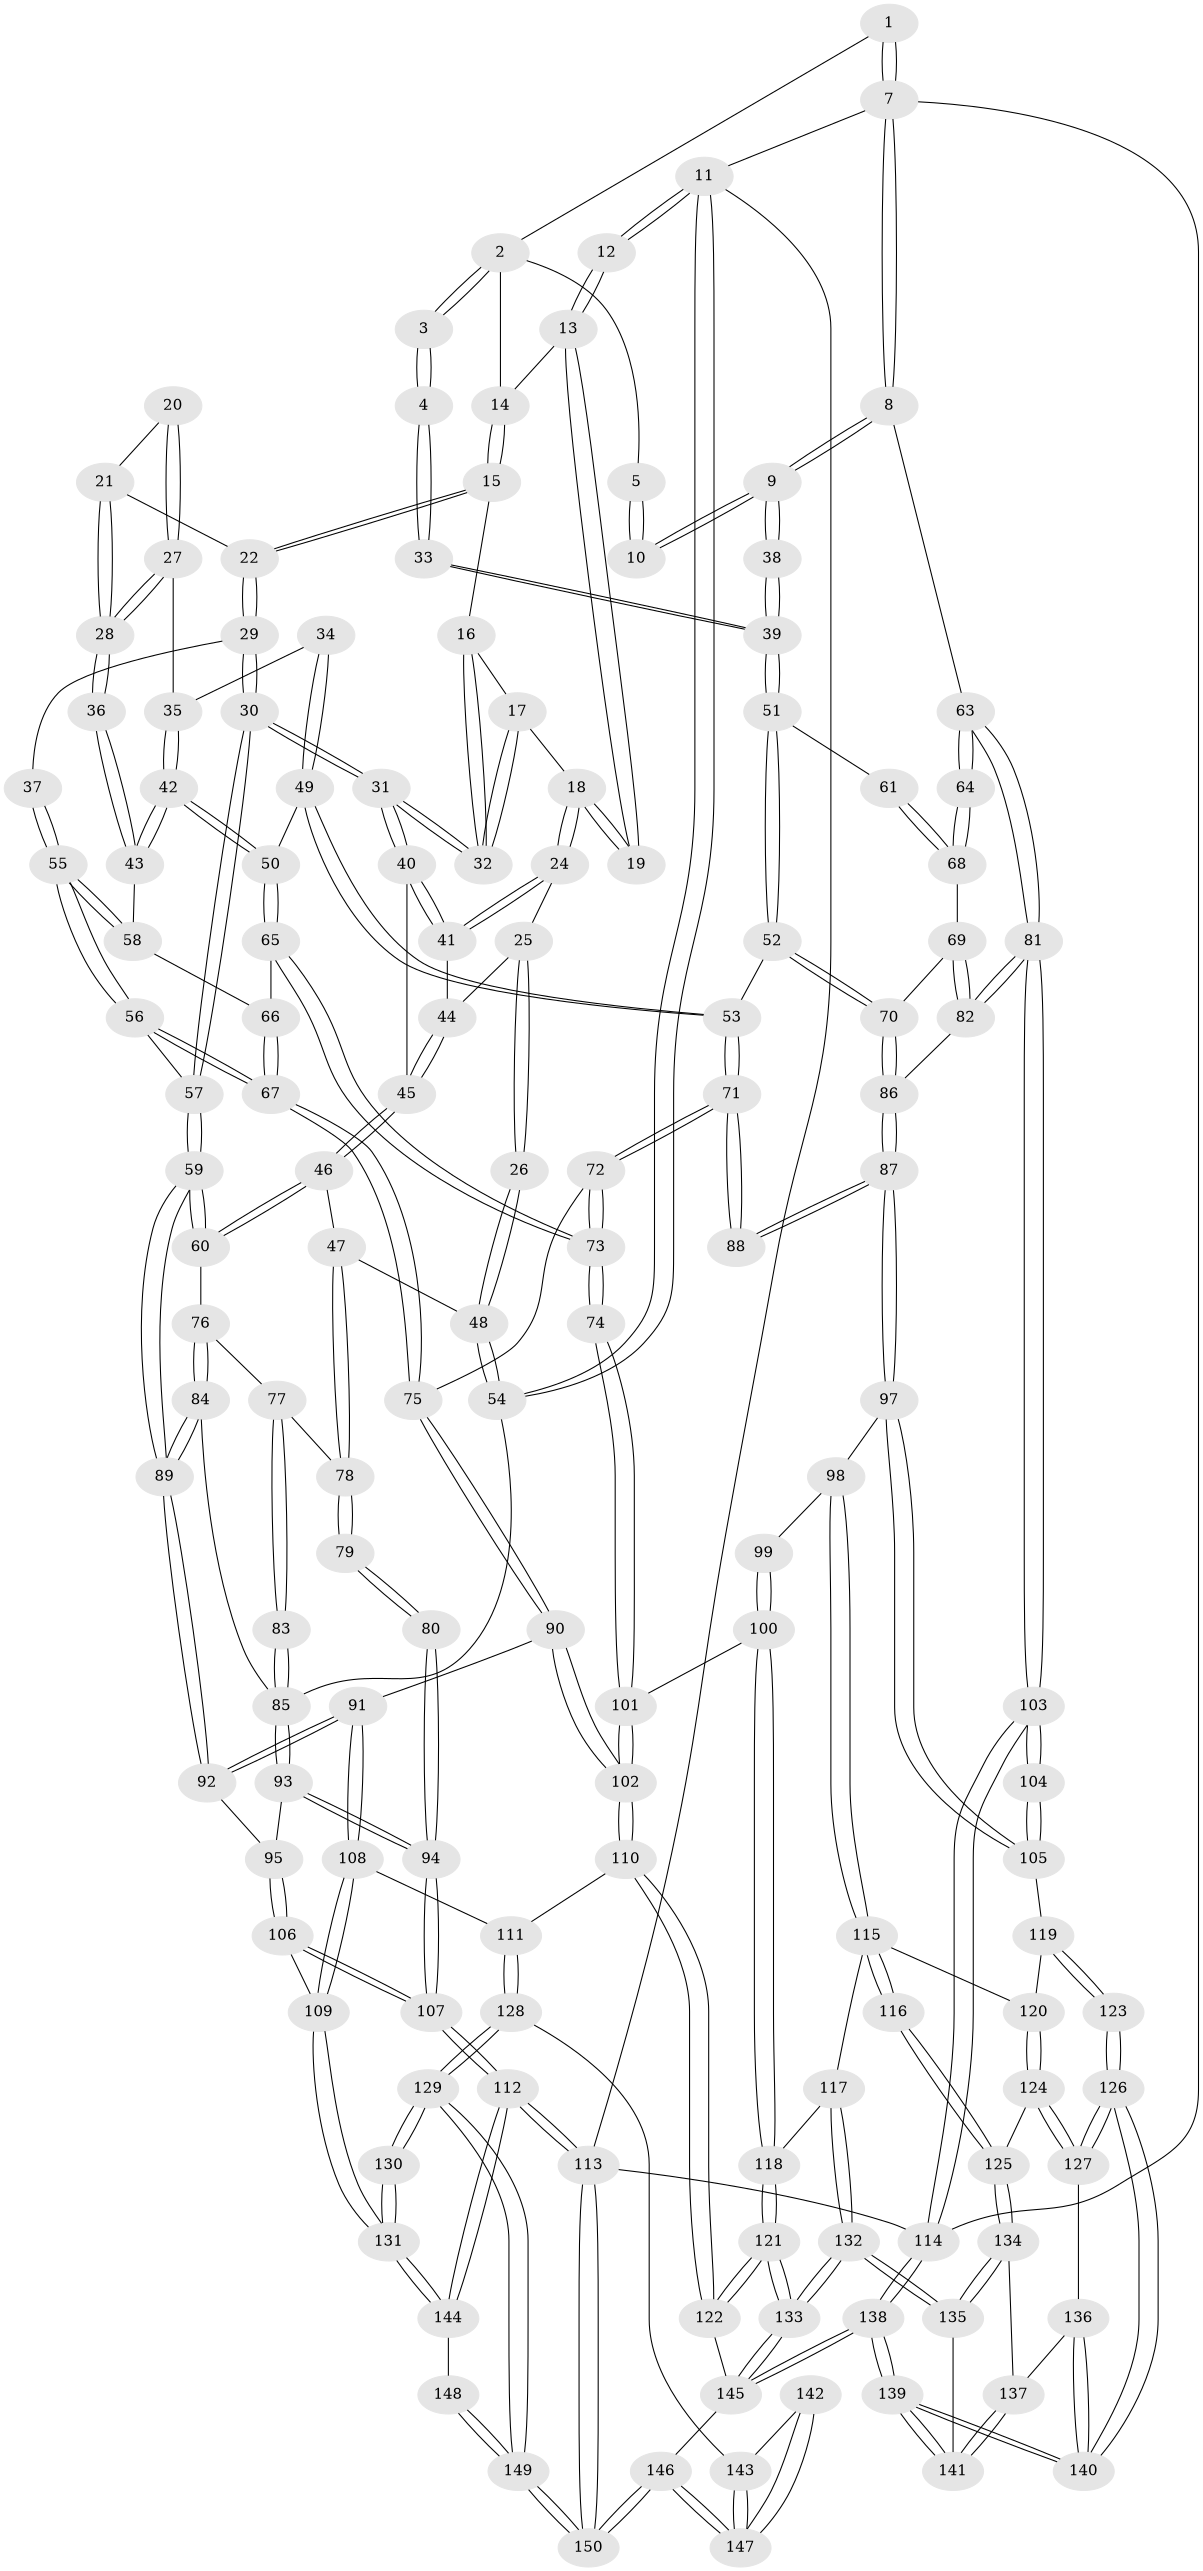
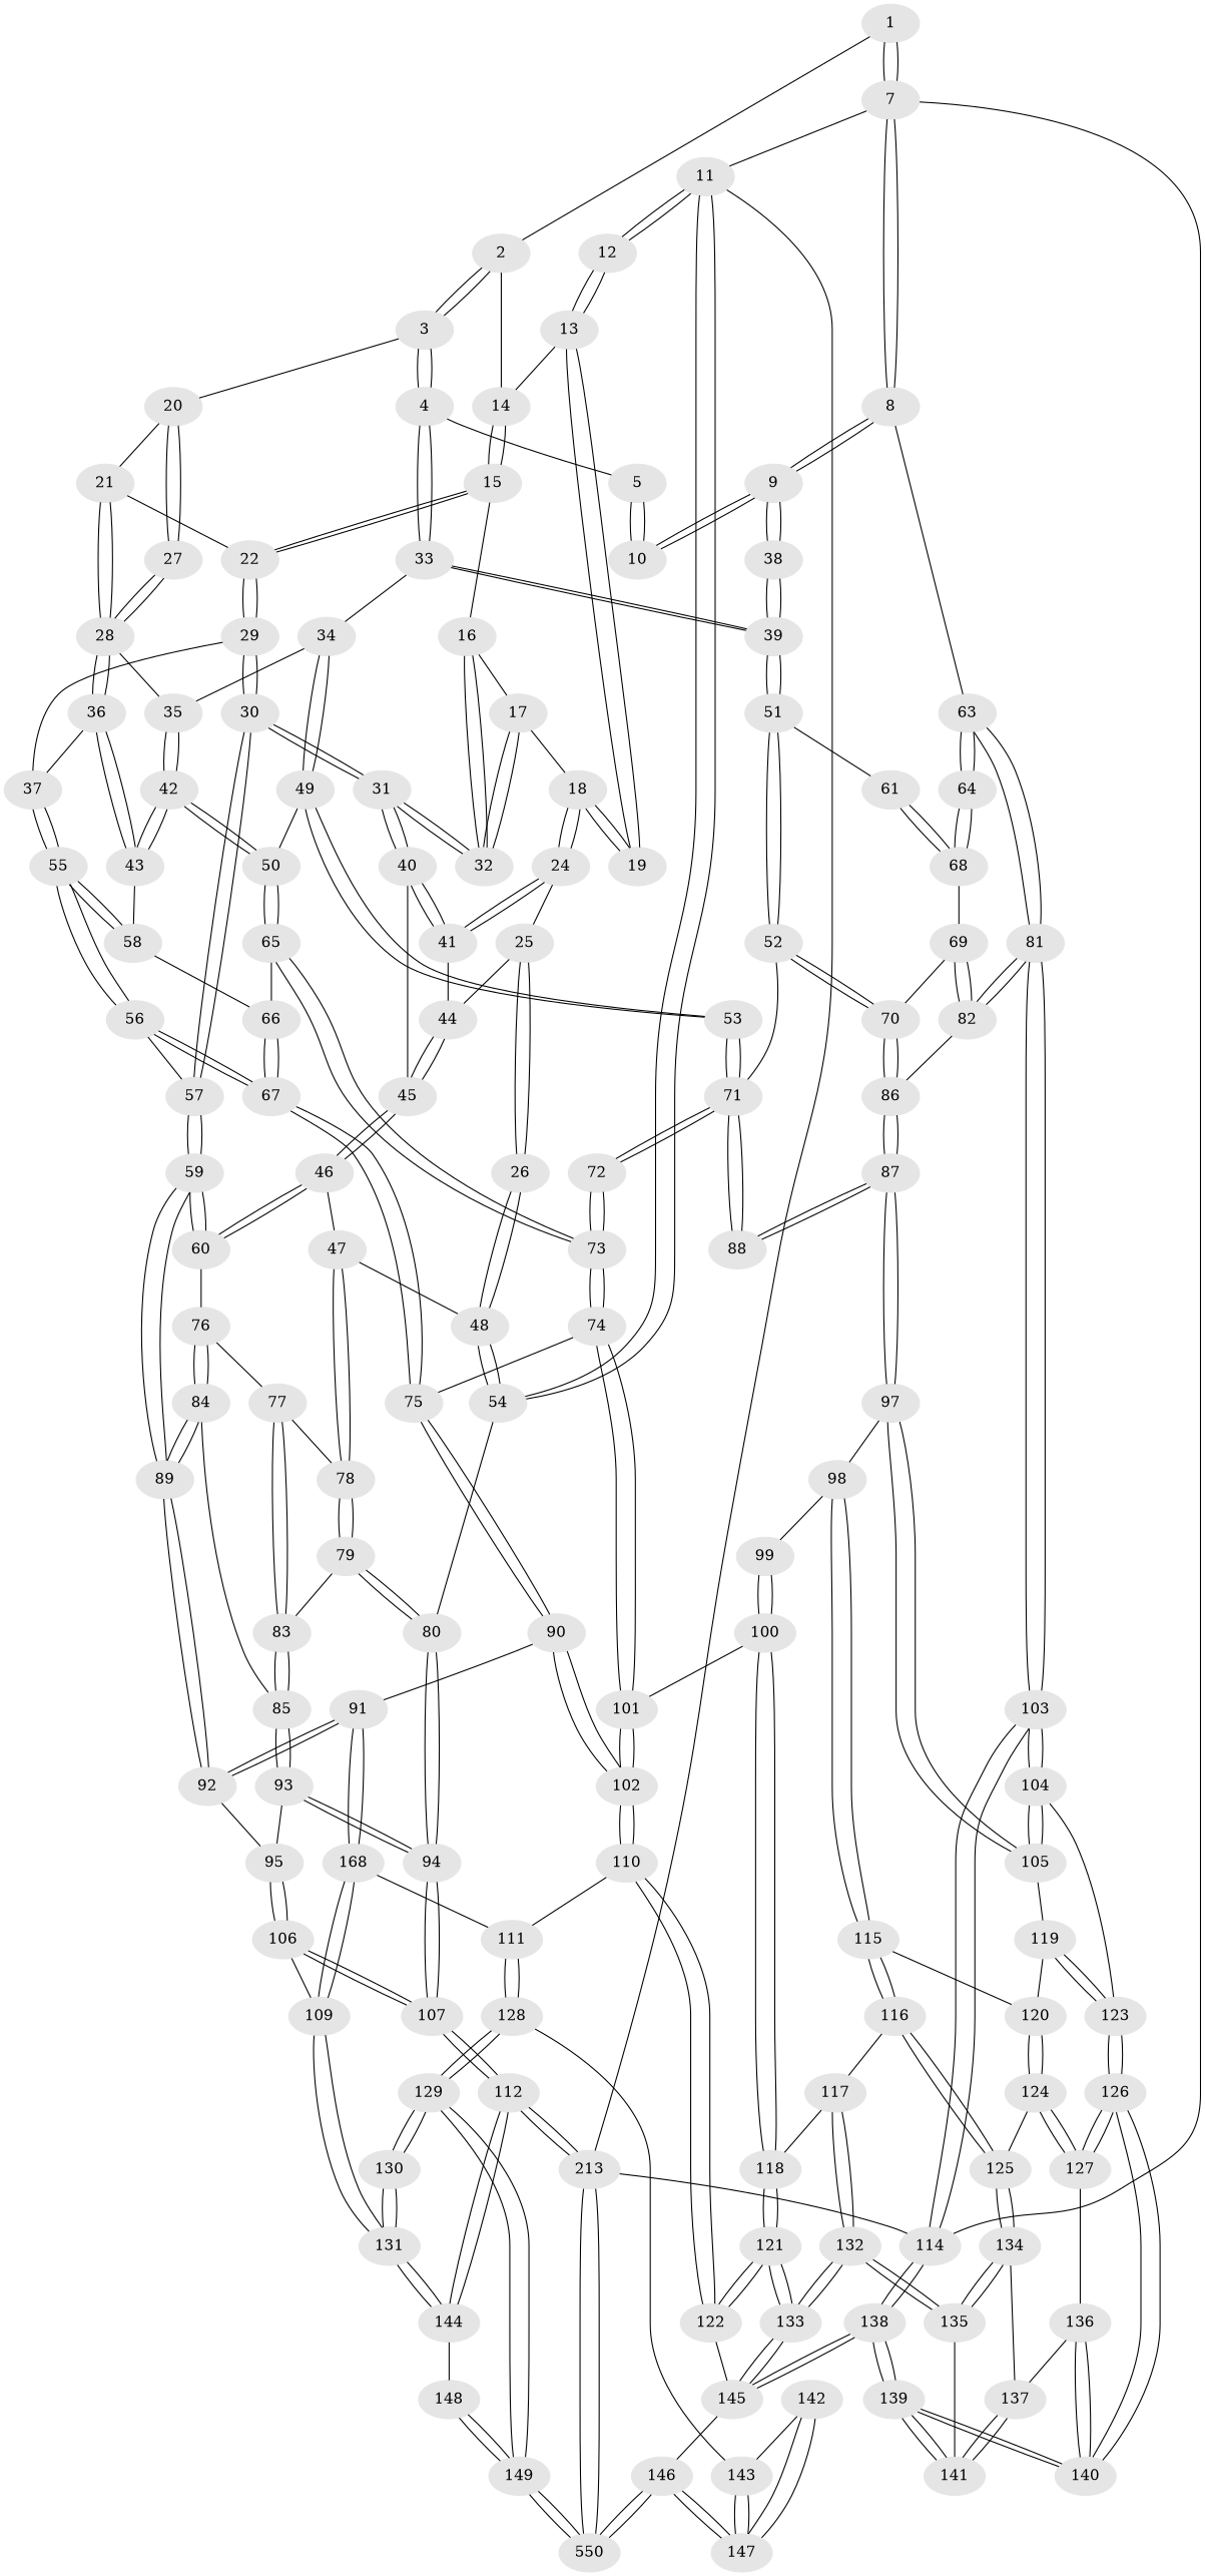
  graph {
    node [color=gray90 style=filled]
    1
    2
    7
    3
    14
    8
    11
    114
    4
    20
    15
    5
    33
    21
    27
    10
    34
    39
    9
    63
    12
    54
-   113
+   113 [label=213]
    138
    38
    64
    81
    13
    80
-   150
+   150 [label=550]
    19
    16
    22
    17
    32
    29
    18
    24
    25
    41
    28
    35
    36
    30
    37
    26
    48
    44
    45
    42
    43
    31
    57
    55
    40
    59
    49
    51
    50
    53
    58
    56
    52
    61
    46
    65
    66
    47
    60
    78
    76
    79
    71
    73
    70
    68
    86
    72
    88
    94
    67
    75
    89
    92
    77
    84
    69
    82
    103
    74
    90
    87
    101
    102
    91
    83
    85
    107
    104
    93
    95
    97
    98
    105
-   108
+   108 [label=168]
    110
    109
    111
    106
    112
    99
    100
    115
    119
    116
    120
    118
    121
    122
    123
    126
    131
    144
    128
    145
    129
    143
    148
    139
    117
    125
    124
    132
    134
    133
    135
    127
    142
    147
    140
    136
    137
    130
    149
    141
    146
    1 -- 2
    1 -- 7
    1 -- 7
    2 -- 3
    2 -- 3
    2 -- 14
    7 -- 8
    7 -- 8
    7 -- 11
    7 -- 114
    3 -- 4
    3 -- 4
+   3 -- 20
    14 -- 15
    14 -- 15
    8 -- 9
    8 -- 9
    8 -- 63
    11 -- 12
    11 -- 12
    11 -- 54
    11 -- 54
    11 -- 113
    114 -- 138
    114 -- 138
-   2 -- 5
+   4 -- 5
    4 -- 33
    4 -- 33
    20 -- 21
    20 -- 27
    20 -- 27
    15 -- 16
    15 -- 22
    15 -- 22
    5 -- 10
    5 -- 10
+   33 -- 34
    33 -- 39
    33 -- 39
    21 -- 22
    21 -- 28
    21 -- 28
    27 -- 28
    27 -- 28
-   27 -- 35
+   28 -- 35
    34 -- 35
    34 -- 49
    34 -- 49
    39 -- 51
    39 -- 51
    9 -- 10
    9 -- 10
    9 -- 38
    9 -- 38
    63 -- 64
    63 -- 64
    63 -- 81
    63 -- 81
    12 -- 13
    12 -- 13
-   54 -- 85
+   54 -- 80
    113 -- 114
    113 -- 150
    113 -- 150
    138 -- 145
    138 -- 145
    138 -- 139
    138 -- 139
    38 -- 39
    38 -- 39
    64 -- 68
    64 -- 68
    81 -- 82
    81 -- 82
    81 -- 103
    81 -- 103
    13 -- 14
    13 -- 19
    13 -- 19
    80 -- 94
    80 -- 94
    16 -- 17
    16 -- 32
    16 -- 32
    22 -- 29
    22 -- 29
    17 -- 32
    17 -- 32
    17 -- 18
    29 -- 30
    29 -- 30
    29 -- 37
    18 -- 19
    18 -- 19
    18 -- 24
    18 -- 24
    24 -- 25
    24 -- 41
    24 -- 41
    25 -- 26
    25 -- 26
    25 -- 44
    41 -- 44
    28 -- 36
    28 -- 36
    35 -- 42
    35 -- 42
+   36 -- 37
    36 -- 43
    36 -- 43
    30 -- 31
    30 -- 31
    30 -- 57
    30 -- 57
    37 -- 55
    37 -- 55
    26 -- 48
    26 -- 48
    48 -- 54
    48 -- 54
    44 -- 45
    44 -- 45
    45 -- 46
    45 -- 46
    42 -- 43
    42 -- 43
    42 -- 50
    42 -- 50
    43 -- 58
    31 -- 32
    31 -- 32
    31 -- 40
    31 -- 40
    57 -- 59
    57 -- 59
    55 -- 58
    55 -- 58
    55 -- 56
    55 -- 56
    40 -- 41
    40 -- 41
    40 -- 45
    59 -- 60
    59 -- 60
    59 -- 89
    59 -- 89
    49 -- 50
    49 -- 53
    49 -- 53
    51 -- 52
    51 -- 52
    51 -- 61
    50 -- 65
    50 -- 65
    53 -- 71
    53 -- 71
    58 -- 66
    56 -- 57
    56 -- 67
    56 -- 67
-   52 -- 53
+   52 -- 71
    52 -- 70
    52 -- 70
    61 -- 68
    61 -- 68
    46 -- 47
    46 -- 60
    46 -- 60
    65 -- 66
    65 -- 73
    65 -- 73
    66 -- 67
    66 -- 67
    47 -- 48
    47 -- 78
    47 -- 78
    60 -- 76
    78 -- 79
    78 -- 79
    76 -- 77
    76 -- 84
    76 -- 84
    79 -- 80
    79 -- 80
+   79 -- 83
    71 -- 72
    71 -- 72
    71 -- 88
    71 -- 88
    73 -- 74
    73 -- 74
    70 -- 86
    70 -- 86
    68 -- 69
    86 -- 87
    86 -- 87
    72 -- 73
    72 -- 73
    94 -- 107
    94 -- 107
    67 -- 75
    67 -- 75
    75 -- 90
    75 -- 90
    89 -- 92
    89 -- 92
    92 -- 95
    77 -- 78
    77 -- 83
    77 -- 83
    84 -- 89
    84 -- 89
    84 -- 85
    69 -- 70
    69 -- 82
    69 -- 82
    82 -- 86
    103 -- 114
    103 -- 114
    103 -- 104
    103 -- 104
-   72 -- 75
+   74 -- 75
    74 -- 101
    74 -- 101
    90 -- 102
    90 -- 102
    90 -- 91
    87 -- 88
    87 -- 88
    87 -- 97
    87 -- 97
    101 -- 102
    101 -- 102
    102 -- 110
    102 -- 110
    91 -- 92
    91 -- 92
    91 -- 108
    91 -- 108
    83 -- 85
    83 -- 85
    85 -- 93
    85 -- 93
    107 -- 112
    107 -- 112
    104 -- 105
    104 -- 105
+   104 -- 123
    93 -- 94
    93 -- 94
    93 -- 95
    95 -- 106
    95 -- 106
    97 -- 98
    97 -- 105
    97 -- 105
    98 -- 99
    98 -- 115
    98 -- 115
    105 -- 119
    108 -- 109
    108 -- 109
    108 -- 111
    110 -- 111
    110 -- 122
    110 -- 122
    109 -- 131
    109 -- 131
    111 -- 128
    111 -- 128
    106 -- 107
    106 -- 107
    106 -- 109
    112 -- 113
    112 -- 113
    112 -- 144
    112 -- 144
    99 -- 100
    99 -- 100
    100 -- 101
    100 -- 118
    100 -- 118
    115 -- 116
    115 -- 116
    115 -- 120
    119 -- 120
    119 -- 123
    119 -- 123
-   115 -- 117
+   116 -- 117
    116 -- 125
    116 -- 125
    120 -- 124
    120 -- 124
    118 -- 121
    118 -- 121
    121 -- 122
    121 -- 122
    121 -- 133
    121 -- 133
    122 -- 145
    123 -- 126
    123 -- 126
    126 -- 127
    126 -- 127
    126 -- 140
    126 -- 140
    131 -- 144
    131 -- 144
    144 -- 148
    128 -- 129
    128 -- 129
    128 -- 143
    145 -- 146
    129 -- 130
    129 -- 130
    129 -- 149
    129 -- 149
    143 -- 147
    143 -- 147
    148 -- 149
    148 -- 149
    139 -- 140
    139 -- 140
    139 -- 141
    139 -- 141
    117 -- 118
    117 -- 132
    117 -- 132
    125 -- 134
    125 -- 134
    124 -- 125
    124 -- 127
    124 -- 127
    132 -- 133
    132 -- 133
    132 -- 135
    132 -- 135
    134 -- 135
    134 -- 135
    134 -- 137
    133 -- 145
    133 -- 145
    135 -- 141
    127 -- 136
    142 -- 143
    142 -- 147
    142 -- 147
    136 -- 140
    136 -- 140
    136 -- 137
    137 -- 141
    137 -- 141
    130 -- 131
    130 -- 131
    149 -- 150
    149 -- 150
    146 -- 150
    146 -- 150
    146 -- 147
    146 -- 147
  }
